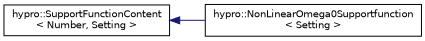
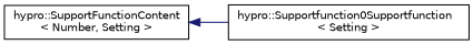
  digraph {
    rankdir=LR
    node [color=black fillcolor=white fontname=Helvetica fontsize=10 shape=record style=filled]
    n1 [height=0.2 label="hypro::SupportFunctionContent\l\< Number, Setting \>" width=0.4]
-   n2 [height=0.2 label="hypro::NonLinearOmega0Supportfunction\l\< Setting \>" width=0.4]
+   n2 [height=0.2 label="hypro::Supportfunction0Supportfunction\l\< Setting \>" width=0.4]
    n1 -> n2 [color=midnightblue dir=back fontname=Helvetica fontsize=10 labelfontname=Helvetica labelfontsize=10 style=solid]
  }
